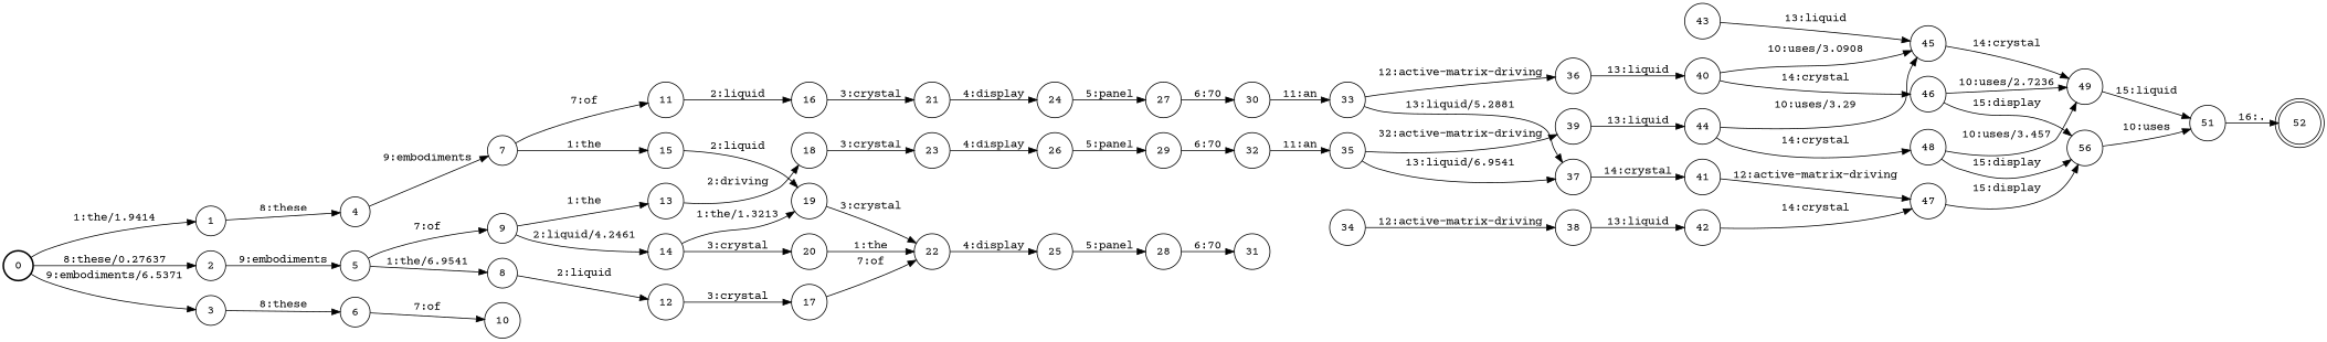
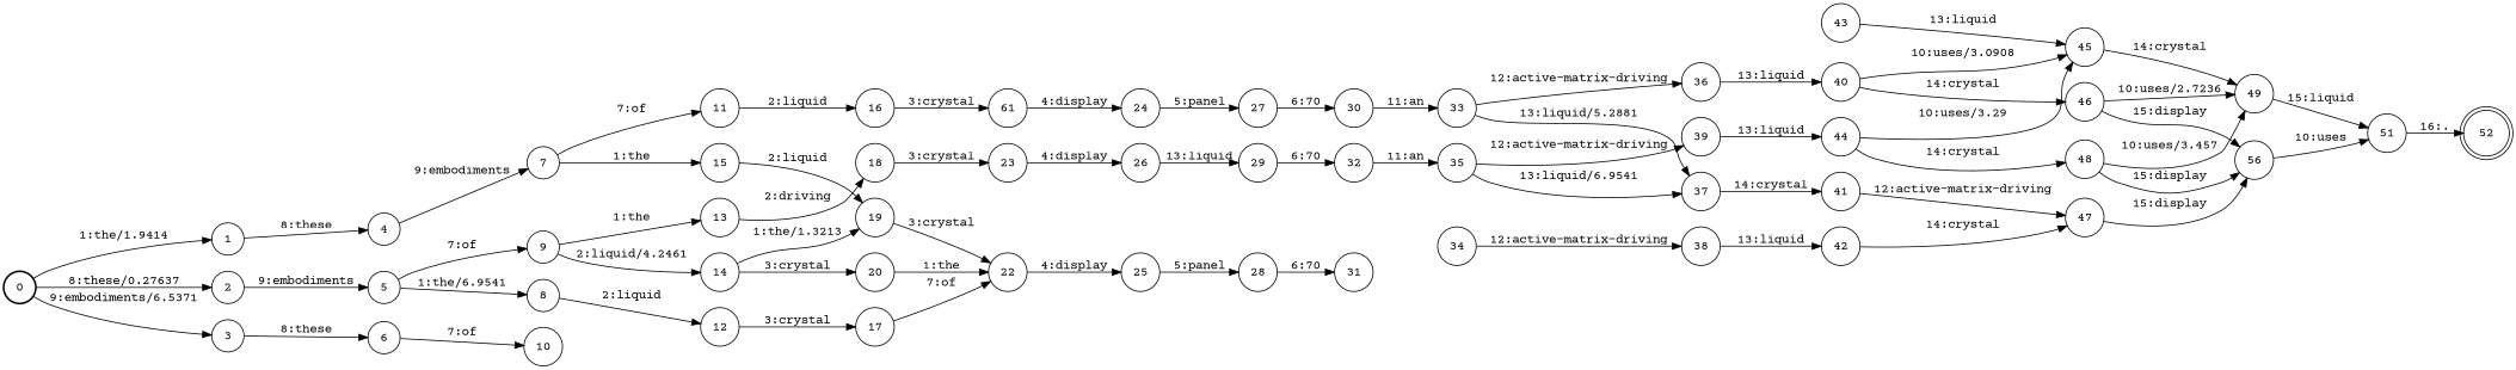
  digraph {
    fontname="Courier Prime"
    nodesep=0.25
    rankdir=LR
    ranksep=0.4
    node [fontname="Courier Prime" fontsize=14 shape=circle style=solid]
    edge [fontname="Courier Prime" fontsize=14]
    n1 [label=0 style=bold]
    n2 [label=1]
    n3 [label=2]
    n4 [label=3]
    n5 [label=4]
    n6 [label=5]
    n7 [label=6]
    n8 [label=7]
    n9 [label=8]
    n10 [label=9]
    n11 [label=10]
    n12 [label=11]
    n13 [label=15]
    n14 [label=12]
    n15 [label=13]
    n16 [label=14]
    n17 [label=16]
    n18 [label=17]
    n19 [label=18]
    n20 [label=19]
    n21 [label=20]
-   n22 [label=21]
+   n22 [label=61]
    n23 [label=22]
    n24 [label=23]
    n25 [label=24]
    n26 [label=25]
    n27 [label=26]
    n28 [label=27]
    n29 [label=28]
    n30 [label=29]
    n31 [label=30]
    n32 [label=31]
    n33 [label=32]
    n34 [label=33]
    n35 [label=35]
    n36 [label=37]
    n37 [label=36]
    n38 [label=34]
    n39 [label=38]
    n40 [label=39]
    n41 [label=41]
    n42 [label=40]
    n43 [label=42]
    n44 [label=44]
    n45 [label=47]
    n46 [label=46]
    n47 [label=45]
    n48 [label=48]
    n49 [label=43]
    n50 [label=49]
    n51 [label=56]
    n52 [label=51]
    n53 [label=52 shape=doublecircle]
    n1 -> n2 [label="1:the/1.9414"]
    n1 -> n3 [label="8:these/0.27637"]
    n1 -> n4 [label="9:embodiments/6.5371"]
    n2 -> n5 [label="8:these"]
    n3 -> n6 [label="9:embodiments"]
    n4 -> n7 [label="8:these"]
    n5 -> n8 [label="9:embodiments"]
    n6 -> n9 [label="1:the/6.9541"]
    n6 -> n10 [label="7:of"]
    n7 -> n11 [label="7:of"]
    n8 -> n12 [label="7:of"]
    n8 -> n13 [label="1:the"]
    n9 -> n14 [label="2:liquid"]
    n10 -> n15 [label="1:the"]
    n10 -> n16 [label="2:liquid/4.2461"]
    n12 -> n17 [label="2:liquid"]
    n13 -> n20 [label="2:liquid"]
    n14 -> n18 [label="3:crystal"]
    n15 -> n19 [label="2:driving"]
    n16 -> n20 [label="1:the/1.3213"]
    n16 -> n21 [label="3:crystal"]
    n17 -> n22 [label="3:crystal"]
    n18 -> n23 [label="7:of"]
    n19 -> n24 [label="3:crystal"]
    n20 -> n23 [label="3:crystal"]
    n21 -> n23 [label="1:the"]
    n22 -> n25 [label="4:display"]
    n23 -> n26 [label="4:display"]
    n24 -> n27 [label="4:display"]
    n25 -> n28 [label="5:panel"]
    n26 -> n29 [label="5:panel"]
-   n27 -> n30 [label="5:panel"]
+   n27 -> n30 [label="13:liquid"]
    n28 -> n31 [label="6:70"]
    n29 -> n32 [label="6:70"]
    n30 -> n33 [label="6:70"]
    n31 -> n34 [label="11:an"]
    n33 -> n35 [label="11:an"]
    n34 -> n36 [label="13:liquid/5.2881"]
    n34 -> n37 [label="12:active-matrix-driving"]
    n35 -> n36 [label="13:liquid/6.9541"]
-   n35 -> n40 [label="32:active-matrix-driving"]
+   n35 -> n40 [label="12:active-matrix-driving"]
    n36 -> n41 [label="14:crystal"]
    n37 -> n42 [label="13:liquid"]
    n38 -> n39 [label="12:active-matrix-driving"]
    n39 -> n43 [label="13:liquid"]
    n40 -> n44 [label="13:liquid"]
    n41 -> n45 [label="12:active-matrix-driving"]
    n42 -> n46 [label="14:crystal"]
    n42 -> n47 [label="10:uses/3.0908"]
    n43 -> n45 [label="14:crystal"]
    n44 -> n47 [label="10:uses/3.29"]
    n44 -> n48 [label="14:crystal"]
    n45 -> n51 [label="15:display"]
    n46 -> n50 [label="10:uses/2.7236"]
    n46 -> n51 [label="15:display"]
    n47 -> n50 [label="14:crystal"]
    n48 -> n50 [label="10:uses/3.457"]
    n48 -> n51 [label="15:display"]
    n49 -> n47 [label="13:liquid"]
    n50 -> n52 [label="15:liquid"]
    n51 -> n52 [label="10:uses"]
    n52 -> n53 [label="16:."]
  }
